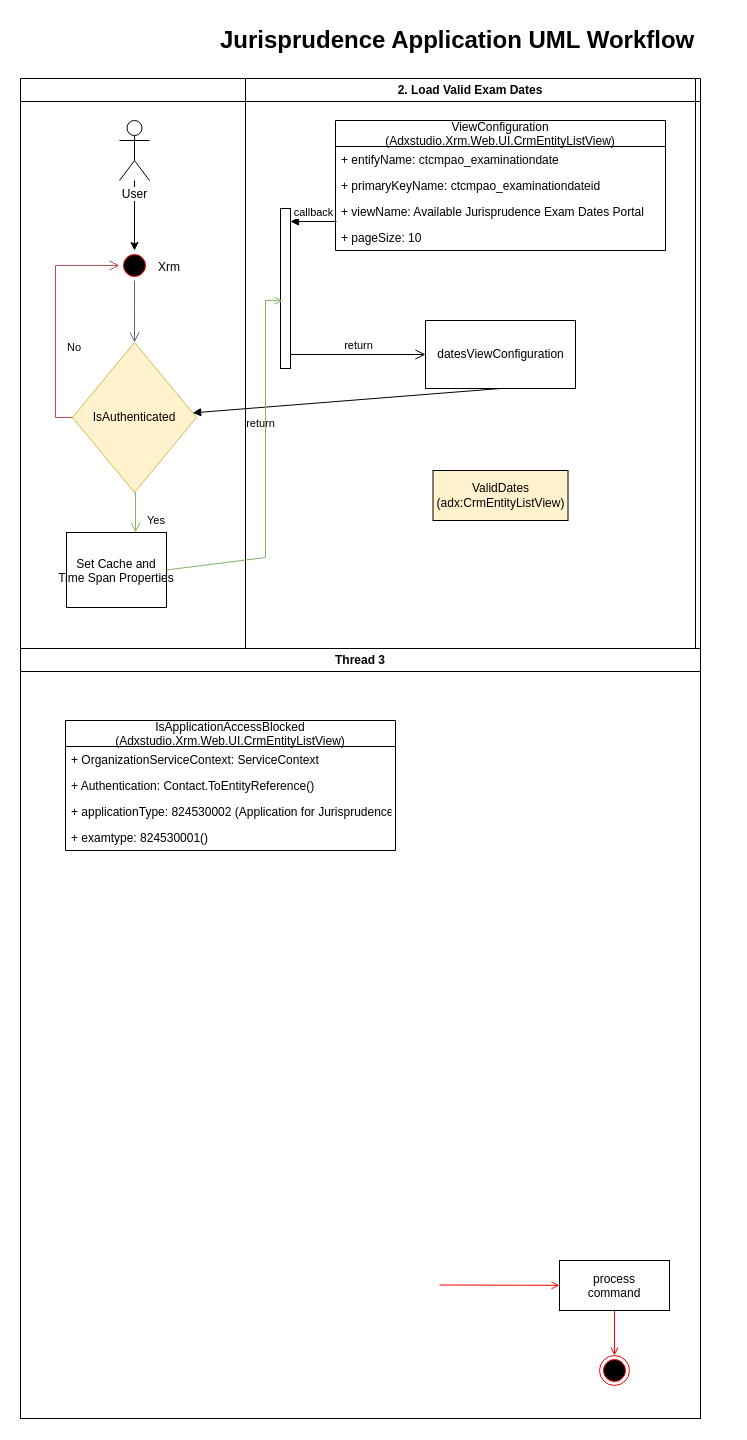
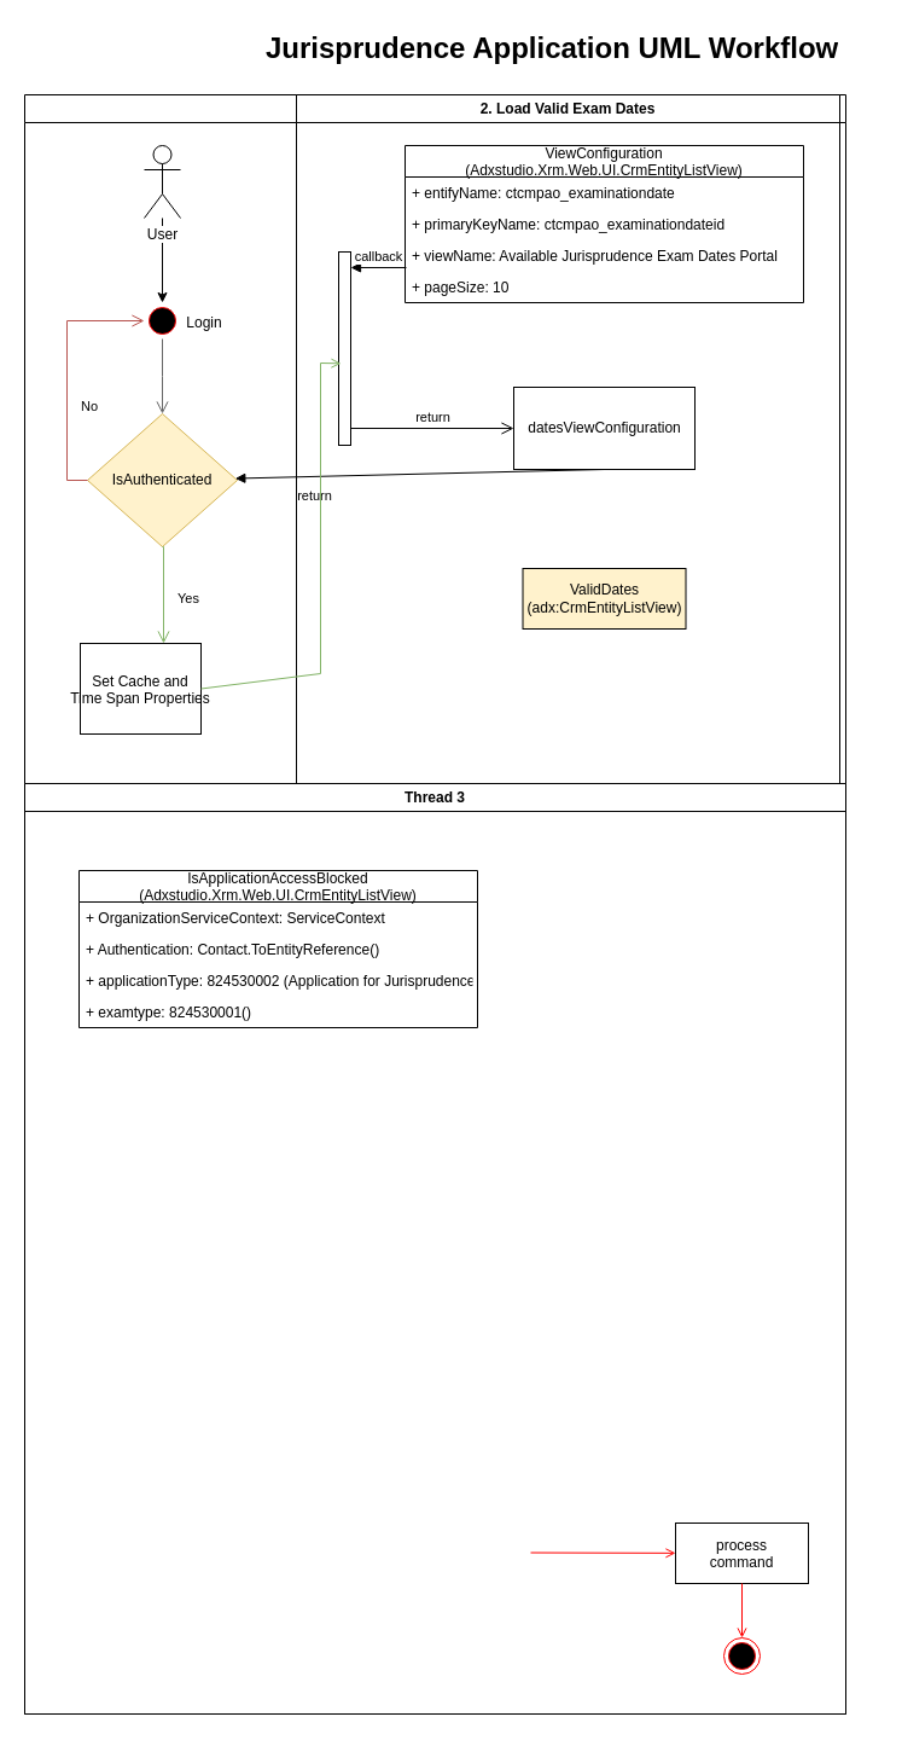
  <mxCell id="0" />
  <mxCell id="1" parent="0" />
  <mxCell id="2" value="1. Authentication" style="swimlane;whiteSpace=wrap" parent="1" vertex="1"><mxGeometry x="20" y="78" width="680" height="1340" as="geometry" /></mxCell>
  <mxCell id="3" value="" style="ellipse;shape=startState;fillColor=#000000;strokeColor=#ff0000;" parent="2" vertex="1"><mxGeometry x="99" y="172" width="30" height="30" as="geometry" /></mxCell>
  <mxCell id="4" value="" style="edgeStyle=elbowEdgeStyle;elbow=horizontal;verticalAlign=bottom;endArrow=open;endSize=8;strokeColor=#666666;endFill=1;rounded=0;entryX=0.5;entryY=0;entryDx=0;entryDy=0;fillColor=#f5f5f5;" parent="2" source="3" target="6" edge="1"><mxGeometry x="99" y="172" as="geometry"><mxPoint x="114.5" y="242" as="targetPoint" /></mxGeometry></mxCell>
  <mxCell id="5" value="Set Cache and &#10;Time Span Properties" style="" parent="2" vertex="1"><mxGeometry x="46" y="454" width="100" height="75" as="geometry" /></mxCell>
- <mxCell id="6" value="IsAuthenticated" style="rhombus;whiteSpace=wrap;html=1;fillColor=#fff2cc;strokeColor=#d6b656;" parent="2" vertex="1"><mxGeometry x="52" y="264" width="124" height="150" as="geometry" /></mxCell>
+ <mxCell id="6" value="IsAuthenticated" style="rhombus;whiteSpace=wrap;html=1;fillColor=#fff2cc;strokeColor=#d6b656;" parent="2" vertex="1"><mxGeometry x="52" y="264" width="124" height="110" as="geometry" /></mxCell>
  <mxCell id="7" value="Yes" style="edgeStyle=elbowEdgeStyle;elbow=horizontal;align=left;verticalAlign=top;endArrow=open;endSize=8;strokeColor=#82b366;endFill=1;rounded=0;exitX=0.5;exitY=1;exitDx=0;exitDy=0;fillColor=#d5e8d4;" parent="2" source="6" target="5" edge="1"><mxGeometry x="-0.27" y="10" relative="1" as="geometry"><mxPoint x="175.5" y="444" as="targetPoint" /><mxPoint x="175.5" y="383.75" as="sourcePoint" /><Array as="points"><mxPoint x="115" y="424" /><mxPoint x="125" y="414" /></Array><mxPoint y="1" as="offset" /></mxGeometry></mxCell>
  <mxCell id="8" value="No" style="edgeStyle=elbowEdgeStyle;elbow=horizontal;align=left;verticalAlign=top;endArrow=open;endSize=8;strokeColor=#b85450;endFill=1;rounded=0;exitX=0;exitY=0.5;exitDx=0;exitDy=0;fillColor=#f8cecc;entryX=0;entryY=0.5;entryDx=0;entryDy=0;" parent="2" source="6" target="3" edge="1"><mxGeometry x="-0.136" y="-9" relative="1" as="geometry"><mxPoint x="25" y="407" as="targetPoint" /><mxPoint x="24.5" y="324" as="sourcePoint" /><Array as="points"><mxPoint x="35" y="254" /><mxPoint x="35" y="364" /></Array><mxPoint x="1" y="1" as="offset" /></mxGeometry></mxCell>
- <mxCell id="9" value="Xrm" style="text;html=1;strokeColor=none;fillColor=none;align=center;verticalAlign=middle;whiteSpace=wrap;rounded=0;" parent="2" vertex="1"><mxGeometry x="129" y="179" width="40" height="20" as="geometry" /></mxCell>
+ <mxCell id="9" value="Login" style="text;html=1;strokeColor=none;fillColor=none;align=center;verticalAlign=middle;whiteSpace=wrap;rounded=0;" parent="2" vertex="1"><mxGeometry x="129" y="179" width="40" height="20" as="geometry" /></mxCell>
  <mxCell id="10" value="" style="edgeStyle=orthogonalEdgeStyle;rounded=0;orthogonalLoop=1;jettySize=auto;html=1;entryX=0.5;entryY=0;entryDx=0;entryDy=0;" parent="2" source="11" target="3" edge="1"><mxGeometry relative="1" as="geometry" /></mxCell>
  <mxCell id="11" value="User" style="shape=umlActor;verticalLabelPosition=bottom;labelBackgroundColor=#ffffff;verticalAlign=top;html=1;" parent="2" vertex="1"><mxGeometry x="99" y="42" width="30" height="60" as="geometry" /></mxCell>
  <mxCell id="12" value="Thread 3" style="swimlane;whiteSpace=wrap" parent="2" vertex="1"><mxGeometry y="570" width="680" height="770" as="geometry" /></mxCell>
  <mxCell id="13" value="process&#10;command" style="" parent="12" vertex="1"><mxGeometry x="539" y="612" width="110" height="50" as="geometry" /></mxCell>
  <mxCell id="14" value="" style="edgeStyle=none;strokeColor=#FF0000;endArrow=open;endFill=1;rounded=0" parent="12" target="13" edge="1"><mxGeometry width="100" height="100" relative="1" as="geometry"><mxPoint x="419" y="636.5" as="sourcePoint" /><mxPoint x="539" y="636.5" as="targetPoint" /></mxGeometry></mxCell>
  <mxCell id="15" value="" style="ellipse;shape=endState;fillColor=#000000;strokeColor=#ff0000" parent="12" vertex="1"><mxGeometry x="579" y="707" width="30" height="30" as="geometry" /></mxCell>
  <mxCell id="16" value="" style="endArrow=open;strokeColor=#FF0000;endFill=1;rounded=0" parent="12" source="13" target="15" edge="1"><mxGeometry relative="1" as="geometry" /></mxCell>
  <mxCell id="17" value="IsApplicationAccessBlocked &#10;(Adxstudio.Xrm.Web.UI.CrmEntityListView)" style="swimlane;fontStyle=0;childLayout=stackLayout;horizontal=1;startSize=26;fillColor=none;horizontalStack=0;resizeParent=1;resizeParentMax=0;resizeLast=0;collapsible=1;marginBottom=0;" parent="12" vertex="1"><mxGeometry x="45" y="72" width="330" height="130" as="geometry" /></mxCell>
  <mxCell id="18" value="+ OrganizationServiceContext: ServiceContext" style="text;strokeColor=none;fillColor=none;align=left;verticalAlign=top;spacingLeft=4;spacingRight=4;overflow=hidden;rotatable=0;points=[[0,0.5],[1,0.5]];portConstraint=eastwest;" parent="17" vertex="1"><mxGeometry y="26" width="330" height="26" as="geometry" /></mxCell>
  <mxCell id="19" value="+ Authentication: Contact.ToEntityReference()" style="text;strokeColor=none;fillColor=none;align=left;verticalAlign=top;spacingLeft=4;spacingRight=4;overflow=hidden;rotatable=0;points=[[0,0.5],[1,0.5]];portConstraint=eastwest;" parent="17" vertex="1"><mxGeometry y="52" width="330" height="26" as="geometry" /></mxCell>
  <mxCell id="20" value="+ applicationType: 824530002 (Application for Jurisprudence)" style="text;strokeColor=none;fillColor=none;align=left;verticalAlign=top;spacingLeft=4;spacingRight=4;overflow=hidden;rotatable=0;points=[[0,0.5],[1,0.5]];portConstraint=eastwest;" parent="17" vertex="1"><mxGeometry y="78" width="330" height="26" as="geometry" /></mxCell>
  <mxCell id="21" value="+ examtype: 824530001()" style="text;strokeColor=none;fillColor=none;align=left;verticalAlign=top;spacingLeft=4;spacingRight=4;overflow=hidden;rotatable=0;points=[[0,0.5],[1,0.5]];portConstraint=eastwest;" parent="17" vertex="1"><mxGeometry y="104" width="330" height="26" as="geometry" /></mxCell>
  <mxCell id="22" value="2. Load Valid Exam Dates" style="swimlane;whiteSpace=wrap" parent="1" vertex="1"><mxGeometry x="245" y="78" width="450" height="570" as="geometry" /></mxCell>
  <mxCell id="23" value="ViewConfiguration &#10;(Adxstudio.Xrm.Web.UI.CrmEntityListView)" style="swimlane;fontStyle=0;childLayout=stackLayout;horizontal=1;startSize=26;fillColor=none;horizontalStack=0;resizeParent=1;resizeParentMax=0;resizeLast=0;collapsible=1;marginBottom=0;" parent="22" vertex="1"><mxGeometry x="90" y="42" width="330" height="130" as="geometry" /></mxCell>
  <mxCell id="24" value="+ entifyName: ctcmpao_examinationdate" style="text;strokeColor=none;fillColor=none;align=left;verticalAlign=top;spacingLeft=4;spacingRight=4;overflow=hidden;rotatable=0;points=[[0,0.5],[1,0.5]];portConstraint=eastwest;" parent="23" vertex="1"><mxGeometry y="26" width="330" height="26" as="geometry" /></mxCell>
  <mxCell id="25" value="+ primaryKeyName: ctcmpao_examinationdateid" style="text;strokeColor=none;fillColor=none;align=left;verticalAlign=top;spacingLeft=4;spacingRight=4;overflow=hidden;rotatable=0;points=[[0,0.5],[1,0.5]];portConstraint=eastwest;" parent="23" vertex="1"><mxGeometry y="52" width="330" height="26" as="geometry" /></mxCell>
  <mxCell id="26" value="+ viewName: Available Jurisprudence Exam Dates Portal" style="text;strokeColor=none;fillColor=none;align=left;verticalAlign=top;spacingLeft=4;spacingRight=4;overflow=hidden;rotatable=0;points=[[0,0.5],[1,0.5]];portConstraint=eastwest;" parent="23" vertex="1"><mxGeometry y="78" width="330" height="26" as="geometry" /></mxCell>
  <mxCell id="27" value="+ pageSize: 10" style="text;strokeColor=none;fillColor=none;align=left;verticalAlign=top;spacingLeft=4;spacingRight=4;overflow=hidden;rotatable=0;points=[[0,0.5],[1,0.5]];portConstraint=eastwest;" parent="23" vertex="1"><mxGeometry y="104" width="330" height="26" as="geometry" /></mxCell>
  <mxCell id="28" value="datesViewConfiguration" style="html=1;" parent="22" vertex="1"><mxGeometry x="180" y="242" width="150" height="68" as="geometry" /></mxCell>
  <mxCell id="29" value="" style="html=1;points=[];perimeter=orthogonalPerimeter;" parent="22" vertex="1"><mxGeometry x="35" y="130" width="10" height="160" as="geometry" /></mxCell>
  <mxCell id="30" value="callback" style="html=1;verticalAlign=bottom;endArrow=block;exitX=0.003;exitY=0.885;exitDx=0;exitDy=0;exitPerimeter=0;" parent="22" source="26" target="29" edge="1"><mxGeometry relative="1" as="geometry"><mxPoint x="105" y="172" as="sourcePoint" /></mxGeometry></mxCell>
  <mxCell id="31" value="return" style="html=1;verticalAlign=bottom;endArrow=open;endSize=8;" parent="22" edge="1"><mxGeometry relative="1" as="geometry"><mxPoint x="180" y="276" as="targetPoint" /><mxPoint x="45" y="276" as="sourcePoint" /></mxGeometry></mxCell>
  <mxCell id="32" value="ValidDates&lt;br&gt;(adx:CrmEntityListView)" style="html=1;fillColor=#fff2cc;" parent="22" vertex="1"><mxGeometry x="187.5" y="392" width="135" height="50" as="geometry" /></mxCell>
  <mxCell id="33" value="return" style="html=1;verticalAlign=bottom;endArrow=block;exitX=0.5;exitY=1;exitDx=0;exitDy=0;" parent="22" source="28" target="6" edge="1"><mxGeometry x="0.575" y="25" width="80" relative="1" as="geometry"><mxPoint x="250" y="292" as="sourcePoint" /><mxPoint x="310" y="302" as="targetPoint" /><mxPoint as="offset" /></mxGeometry></mxCell>
  <mxCell id="34" value="" style="endArrow=open;strokeColor=#82b366;endFill=1;rounded=0;fillColor=#d5e8d4;entryX=0.2;entryY=0.577;entryDx=0;entryDy=0;entryPerimeter=0;exitX=1;exitY=0.5;exitDx=0;exitDy=0;" parent="1" source="5" target="29" edge="1"><mxGeometry relative="1" as="geometry"><mxPoint x="305" y="155" as="targetPoint" /><Array as="points"><mxPoint x="265" y="557" /><mxPoint x="265" y="300" /></Array></mxGeometry></mxCell>
  <mxCell id="35" value="&lt;h1&gt;Jurisprudence Application UML Workflow&lt;/h1&gt;" style="text;html=1;strokeColor=none;fillColor=none;spacing=5;spacingTop=-20;whiteSpace=wrap;overflow=hidden;rounded=0;" parent="1" vertex="1"><mxGeometry x="215" y="20" width="510" height="50" as="geometry" /></mxCell>
